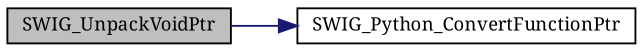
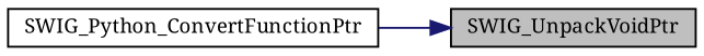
  digraph {
    rankdir=RL
    fontname="Noto Serif"
    node [color=black fontname="Noto Serif" fontsize=10 shape=record style=filled]
    n1 [fillcolor=grey75 fontcolor=black height=0.2 label=SWIG_UnpackVoidPtr width=0.4]
    n2 [fillcolor=white height=0.2 label=SWIG_Python_ConvertFunctionPtr width=0.4]
-   n2 -> n1 [color=midnightblue dir=back fontname="Noto Serif" fontsize=10 labelfontname=Helvetica labelfontsize=10 style=solid]
+   n1 -> n2 [color=midnightblue dir=back fontname="Noto Serif" fontsize=10 labelfontname=Helvetica labelfontsize=10 style=solid]
  }
